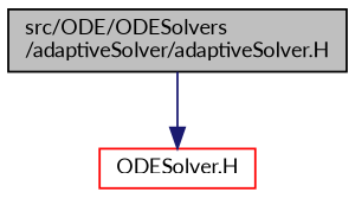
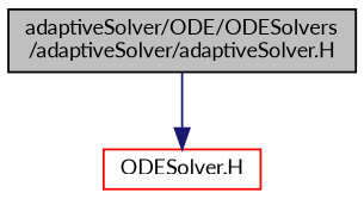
  digraph {
    fontname=Lato
    node [fontname=Lato fontsize=10 shape=record]
-   n1 [color=black fillcolor=grey75 fontcolor=black height=0.2 label="src/ODE/ODESolvers\l/adaptiveSolver/adaptiveSolver.H" style=filled width=0.4]
+   n1 [color=black fillcolor=grey75 fontcolor=black height=0.2 label="adaptiveSolver/ODE/ODESolvers\l/adaptiveSolver/adaptiveSolver.H" style=filled width=0.4]
    n2 [color=red height=0.2 label="ODESolver.H" width=0.4]
    n1 -> n2 [color=midnightblue fontname=Lato fontsize=10 labelfontname=Helvetica labelfontsize=10 style=solid]
  }
